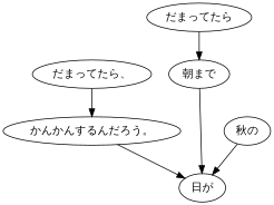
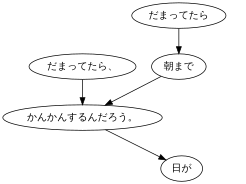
  digraph {
    fontname=Inter
    node [fontname=Inter]
    edge [fontname=Inter]
    n1 [label="だまってたら、"]
    n2 [label="かんかんするんだろう。"]
    n3 [label="日が"]
    n4 [label="だまってたら"]
    n5 [label="朝まで"]
-   n6 [label="秋の"]
    n1 -> n2
    n2 -> n3
    n4 -> n5
-   n5 -> n3
-   n6 -> n3
+   n5 -> n2
  }
